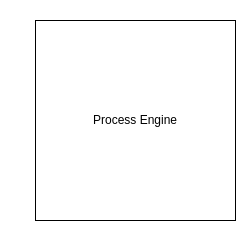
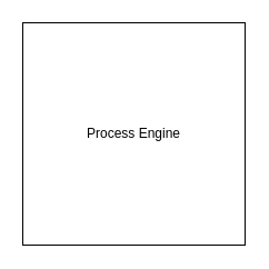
  <mxCell id="0" />
  <mxCell id="1" parent="0" />
- <mxCell id="2" value="Process Engine" style="whiteSpace=wrap;html=1;aspect=fixed;" vertex="1" parent="1"><mxGeometry x="35" y="20" width="200" height="200" as="geometry" /></mxCell>
+ <mxCell id="2" value="Process Engine" style="whiteSpace=wrap;html=1;aspect=fixed;" vertex="1" parent="1"><mxGeometry x="20" y="20" width="200" height="200" as="geometry" /></mxCell>
